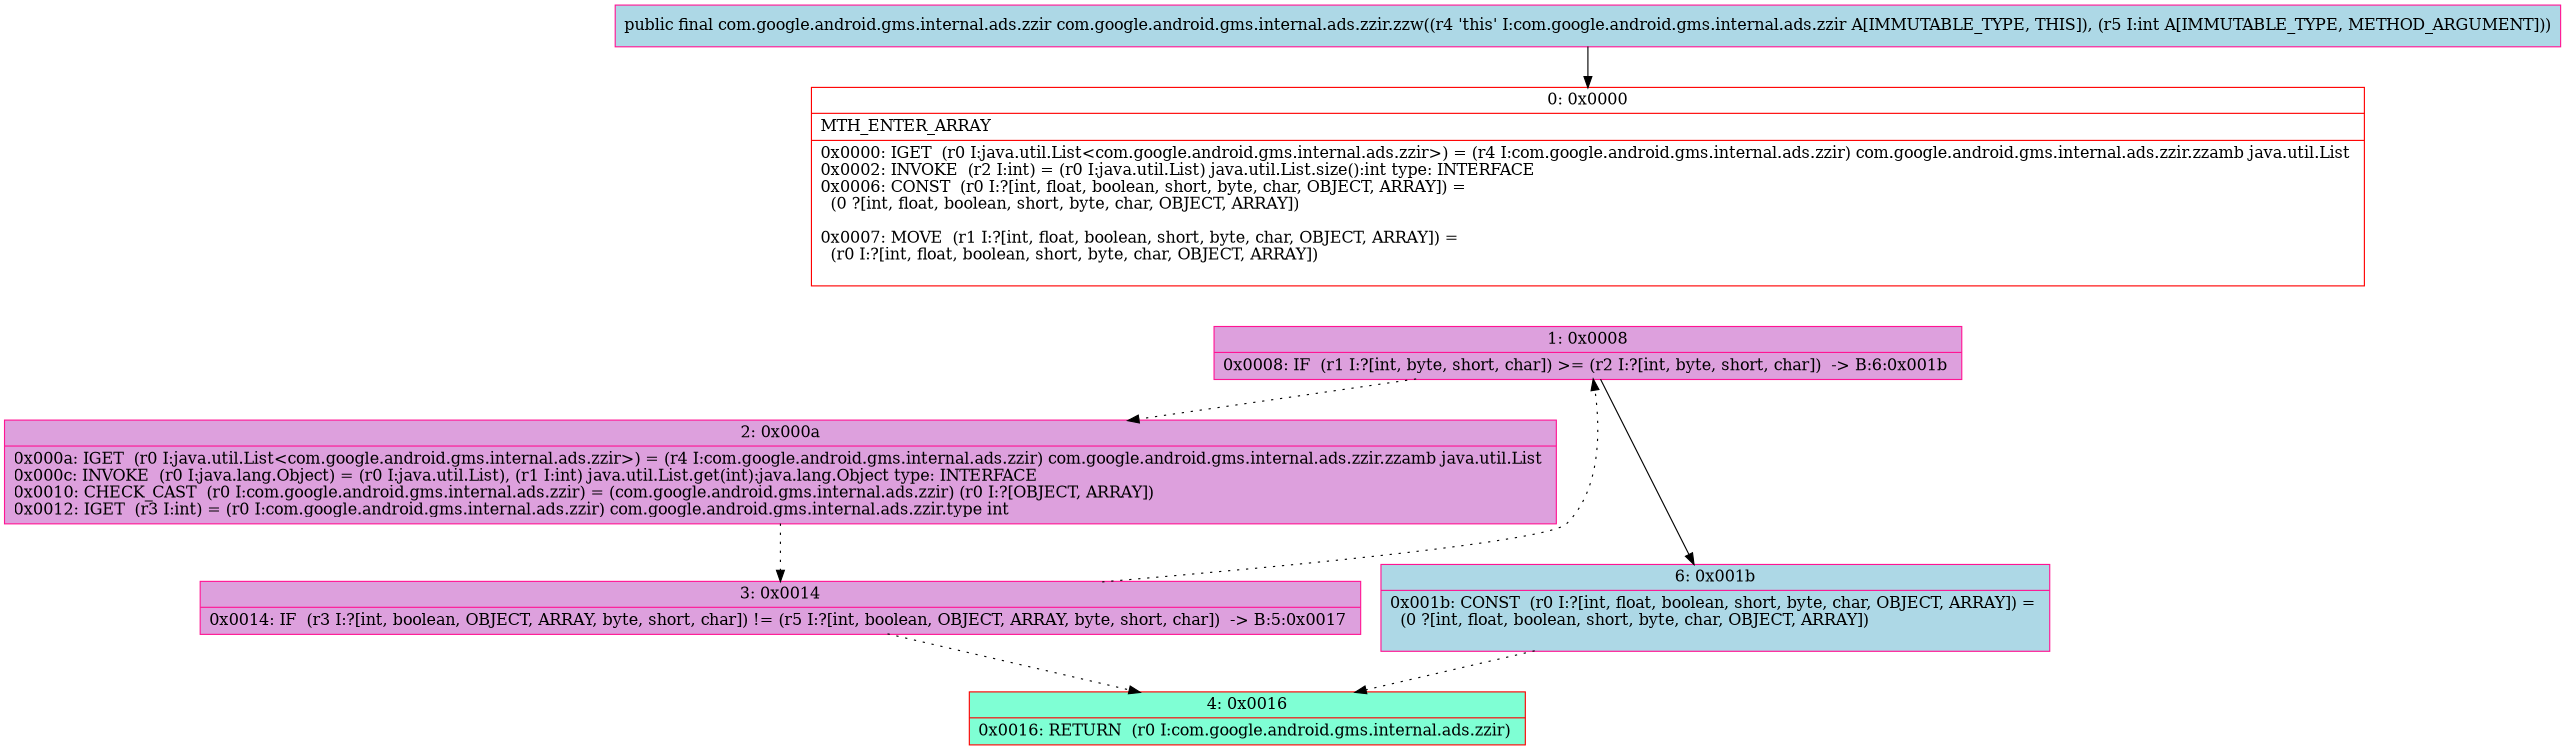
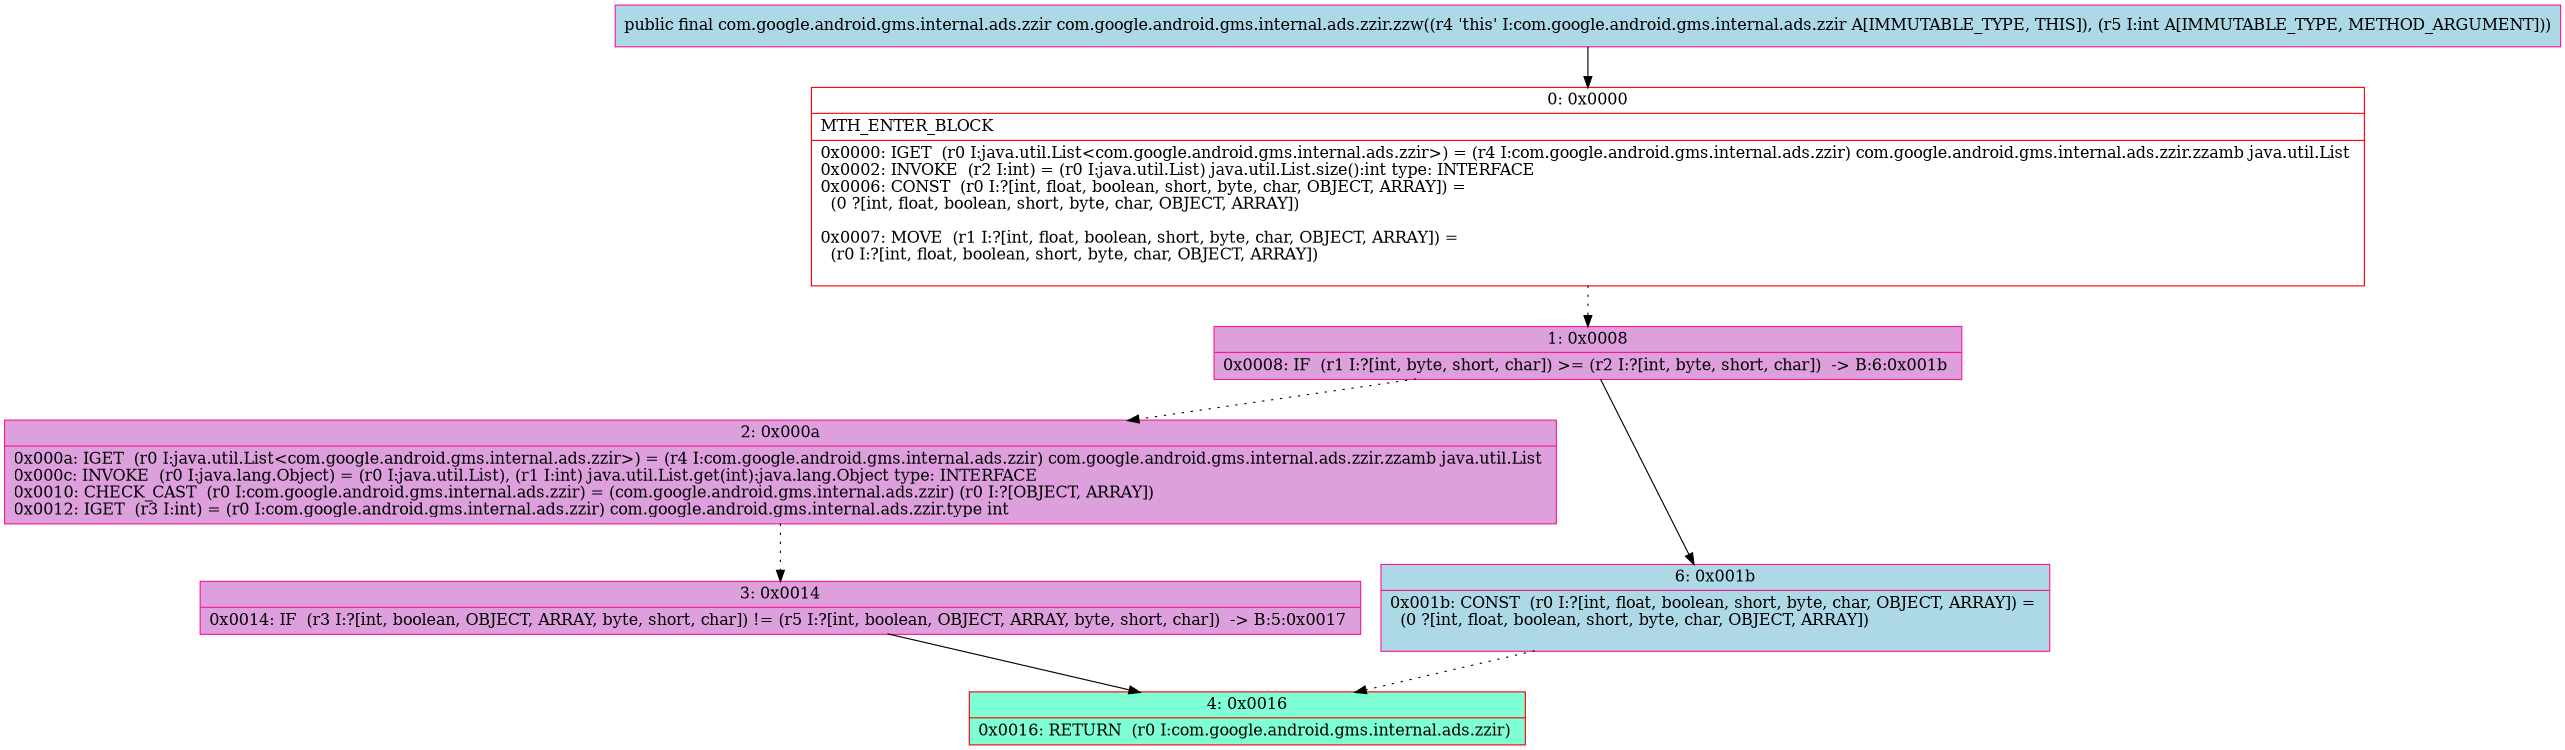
  digraph {
    node [color=deeppink fillcolor=plum shape=record style=filled]
    edge [style=dotted]
-   n1 [color=red fillcolor=white label="{0\:\ 0x0000|MTH_ENTER_ARRAY\l|0x0000: IGET  (r0 I:java.util.List\<com.google.android.gms.internal.ads.zzir\>) = (r4 I:com.google.android.gms.internal.ads.zzir) com.google.android.gms.internal.ads.zzir.zzamb java.util.List \l0x0002: INVOKE  (r2 I:int) = (r0 I:java.util.List) java.util.List.size():int type: INTERFACE \l0x0006: CONST  (r0 I:?[int, float, boolean, short, byte, char, OBJECT, ARRAY]) = \l  (0 ?[int, float, boolean, short, byte, char, OBJECT, ARRAY])\l \l0x0007: MOVE  (r1 I:?[int, float, boolean, short, byte, char, OBJECT, ARRAY]) = \l  (r0 I:?[int, float, boolean, short, byte, char, OBJECT, ARRAY])\l \l}"]
+   n1 [color=red fillcolor=white label="{0\:\ 0x0000|MTH_ENTER_BLOCK\l|0x0000: IGET  (r0 I:java.util.List\<com.google.android.gms.internal.ads.zzir\>) = (r4 I:com.google.android.gms.internal.ads.zzir) com.google.android.gms.internal.ads.zzir.zzamb java.util.List \l0x0002: INVOKE  (r2 I:int) = (r0 I:java.util.List) java.util.List.size():int type: INTERFACE \l0x0006: CONST  (r0 I:?[int, float, boolean, short, byte, char, OBJECT, ARRAY]) = \l  (0 ?[int, float, boolean, short, byte, char, OBJECT, ARRAY])\l \l0x0007: MOVE  (r1 I:?[int, float, boolean, short, byte, char, OBJECT, ARRAY]) = \l  (r0 I:?[int, float, boolean, short, byte, char, OBJECT, ARRAY])\l \l}"]
    n2 [label="{1\:\ 0x0008|0x0008: IF  (r1 I:?[int, byte, short, char]) \>= (r2 I:?[int, byte, short, char])  \-\> B:6:0x001b \l}"]
    n3 [label="{2\:\ 0x000a|0x000a: IGET  (r0 I:java.util.List\<com.google.android.gms.internal.ads.zzir\>) = (r4 I:com.google.android.gms.internal.ads.zzir) com.google.android.gms.internal.ads.zzir.zzamb java.util.List \l0x000c: INVOKE  (r0 I:java.lang.Object) = (r0 I:java.util.List), (r1 I:int) java.util.List.get(int):java.lang.Object type: INTERFACE \l0x0010: CHECK_CAST  (r0 I:com.google.android.gms.internal.ads.zzir) = (com.google.android.gms.internal.ads.zzir) (r0 I:?[OBJECT, ARRAY]) \l0x0012: IGET  (r3 I:int) = (r0 I:com.google.android.gms.internal.ads.zzir) com.google.android.gms.internal.ads.zzir.type int \l}"]
    n4 [fillcolor=lightblue label="{6\:\ 0x001b|0x001b: CONST  (r0 I:?[int, float, boolean, short, byte, char, OBJECT, ARRAY]) = \l  (0 ?[int, float, boolean, short, byte, char, OBJECT, ARRAY])\l \l}"]
    n5 [label="{3\:\ 0x0014|0x0014: IF  (r3 I:?[int, boolean, OBJECT, ARRAY, byte, short, char]) != (r5 I:?[int, boolean, OBJECT, ARRAY, byte, short, char])  \-\> B:5:0x0017 \l}"]
    n6 [color=red fillcolor=aquamarine label="{4\:\ 0x0016|0x0016: RETURN  (r0 I:com.google.android.gms.internal.ads.zzir) \l}"]
    n7 [fillcolor=lightblue label="{public final com.google.android.gms.internal.ads.zzir com.google.android.gms.internal.ads.zzir.zzw((r4 'this' I:com.google.android.gms.internal.ads.zzir A[IMMUTABLE_TYPE, THIS]), (r5 I:int A[IMMUTABLE_TYPE, METHOD_ARGUMENT])) }"]
-   n5 -> n2
+   n1 -> n2
    n2 -> n3
    n2 -> n4 [style=solid]
    n3 -> n5
    n4 -> n6
-   n5 -> n6
+   n5 -> n6 [style=solid]
    n7 -> n1 [style=solid]
  }
